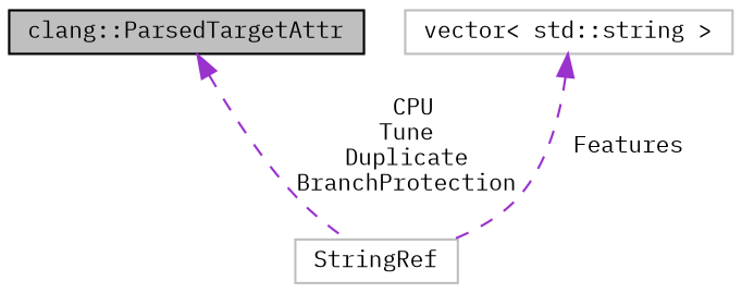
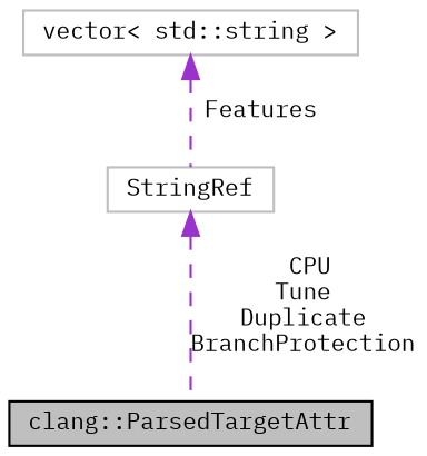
  digraph {
    fontname="IBM Plex Mono"
    node [color=grey75 fontname="IBM Plex Mono" fontsize=10 shape=record]
    edge [color=darkorchid3 dir=back fontname="IBM Plex Mono" fontsize=10 labelfontname=Helvetica labelfontsize=10 style=dashed]
    n1 [color=black fillcolor=grey75 fontcolor=black height=0.2 label="clang::ParsedTargetAttr" style=filled width=0.4]
    n2 [height=0.2 label="vector\< std::string \>" width=0.4]
    n3 [height=0.2 label=StringRef width=0.4]
    n2 -> n3 [label=" Features"]
-   n1 -> n3 [label=" CPU\nTune\nDuplicate\nBranchProtection"]
+   n3 -> n1 [label=" CPU\nTune\nDuplicate\nBranchProtection"]
  }
